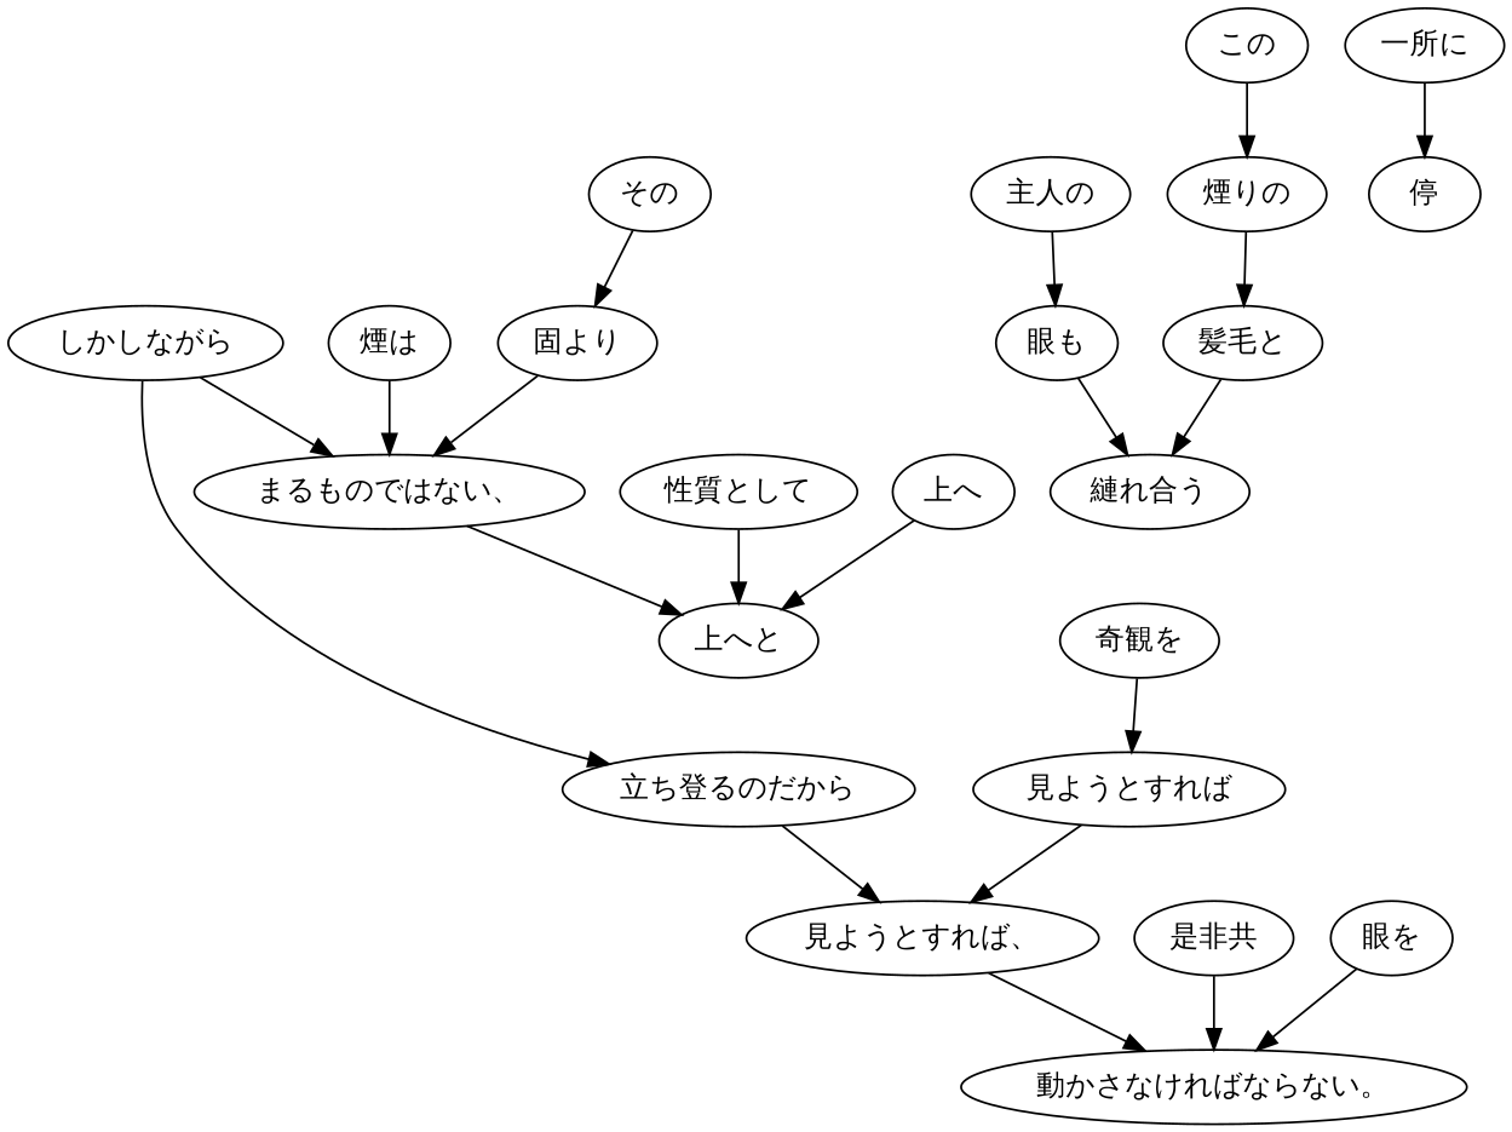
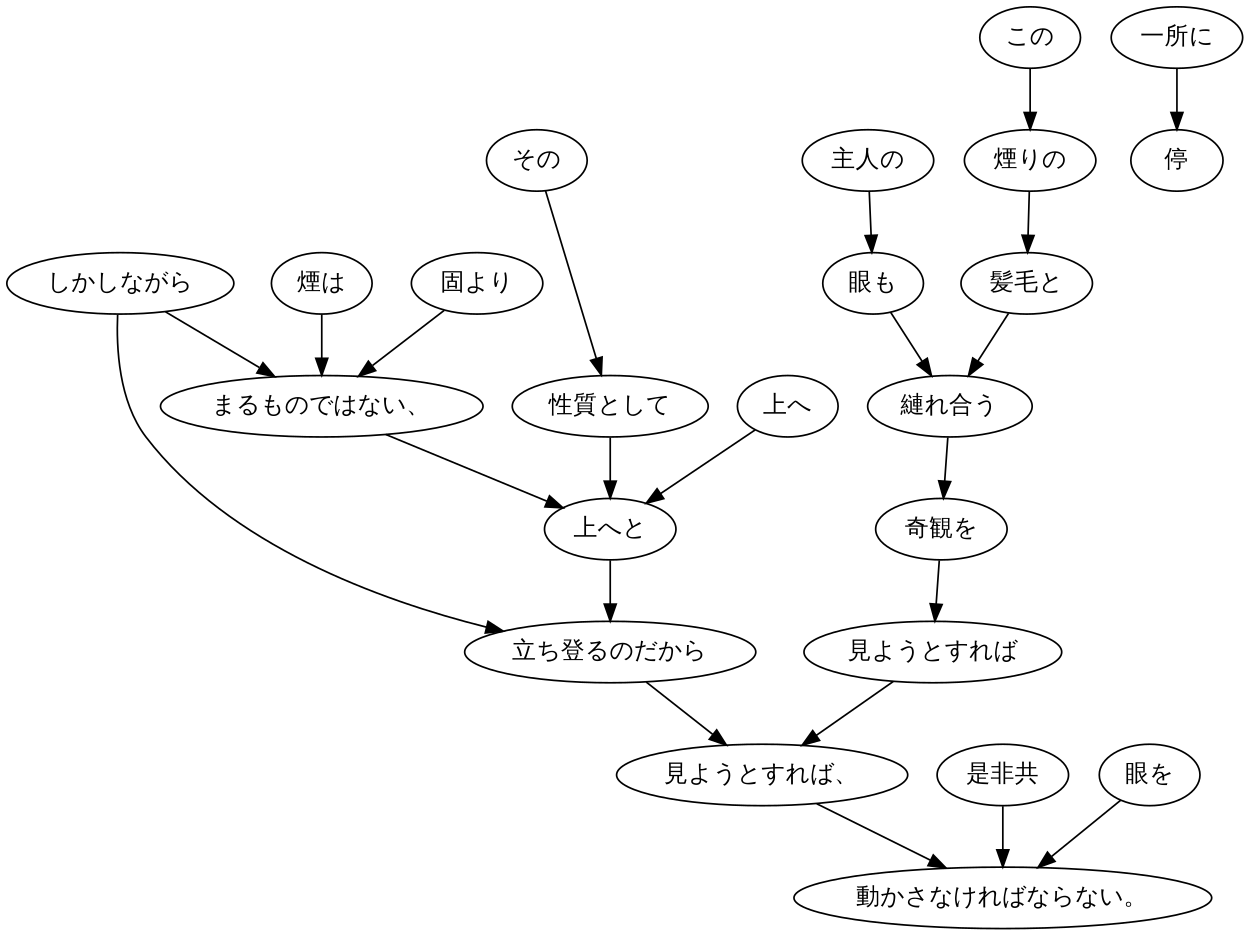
  digraph {
    fontname="Liberation Serif"
    node [fontname="Liberation Serif"]
    edge [fontname="Liberation Serif"]
    n1 [label="しかしながら"]
    n2 [label="立ち登るのだから"]
    n3 [label="まるものではない、"]
    n4 [label="見ようとすれば、"]
    n5 [label="煙は"]
    n6 [label="上へと"]
    n7 [label="固より"]
    n8 [label="一所に"]
    n9 [label="停"]
    n10 [label="その"]
    n11 [label="性質として"]
    n12 [label="上へ"]
    n13 [label="動かさなければならない。"]
    n14 [label="主人の"]
    n15 [label="眼も"]
    n16 [label="縺れ合う"]
    n17 [label="奇観を"]
    n18 [label="この"]
    n19 [label="煙りの"]
    n20 [label="髪毛と"]
    n21 [label="見ようとすれば"]
    n22 [label="是非共"]
    n23 [label="眼を"]
    n1 -> n2
    n1 -> n3
    n2 -> n4
    n3 -> n6
    n4 -> n13
    n5 -> n3
+   n6 -> n2
    n7 -> n3
    n8 -> n9
-   n10 -> n7
+   n10 -> n11
    n11 -> n6
    n12 -> n6
    n14 -> n15
    n15 -> n16
+   n16 -> n17
    n17 -> n21
    n18 -> n19
    n19 -> n20
    n20 -> n16
    n21 -> n4
    n22 -> n13
    n23 -> n13
  }
